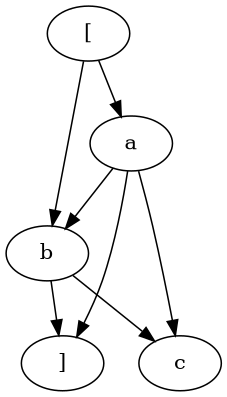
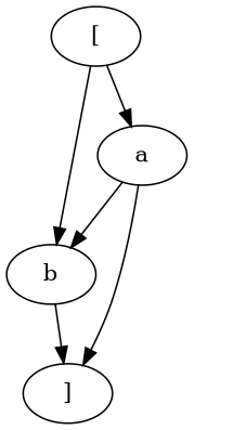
  digraph {
    rankdir=TB
    n1 [label="["]
    n2 [label=a]
    n3 [label=b]
    n4 [label="]"]
-   n5 [label=c]
    n1 -> n2
    n1 -> n3
    n2 -> n3
    n2 -> n4
-   n2 -> n5
    n3 -> n4
-   n3 -> n5
  }
